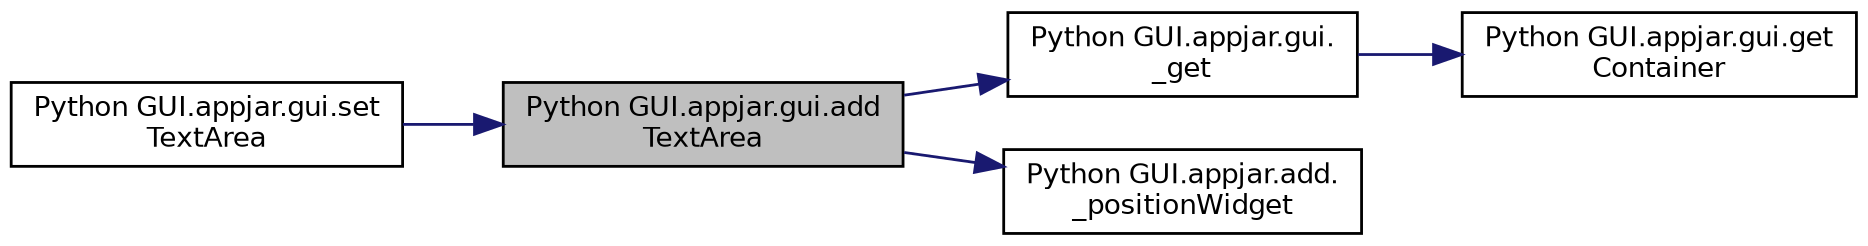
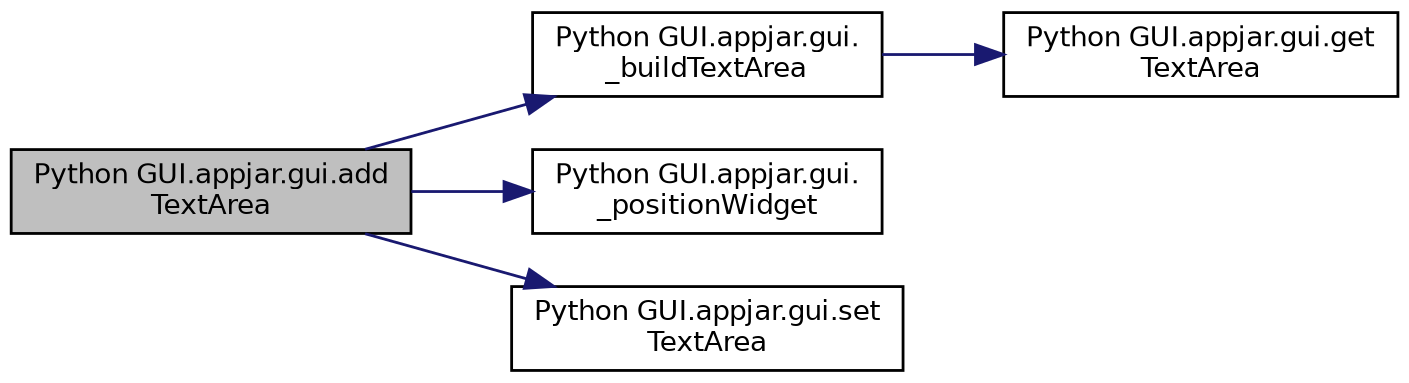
  digraph {
    rankdir=LR
    node [color=black fillcolor=white fontname=Helvetica fontsize=10 shape=record style=filled]
    edge [color=midnightblue fontname=Helvetica fontsize=10 labelfontname=Helvetica labelfontsize=10 style=solid]
    n1 [fillcolor=grey75 fontcolor=black height=0.2 label="Python GUI.appjar.gui.add\lTextArea" width=0.4]
-   n2 [height=0.2 label="Python GUI.appjar.gui.\l_get" width=0.4]
-   n3 [height=0.2 label="Python GUI.appjar.add.\l_positionWidget" width=0.4]
+   n2 [height=0.2 label="Python GUI.appjar.gui.\l_buildTextArea" width=0.4]
+   n3 [height=0.2 label="Python GUI.appjar.gui.\l_positionWidget" width=0.4]
    n4 [height=0.2 label="Python GUI.appjar.gui.set\lTextArea" width=0.4]
-   n5 [height=0.2 label="Python GUI.appjar.gui.get\lContainer" width=0.4]
+   n5 [height=0.2 label="Python GUI.appjar.gui.get\lTextArea" width=0.4]
    n1 -> n2
    n1 -> n3
-   n4 -> n1
+   n1 -> n4
    n2 -> n5
  }
